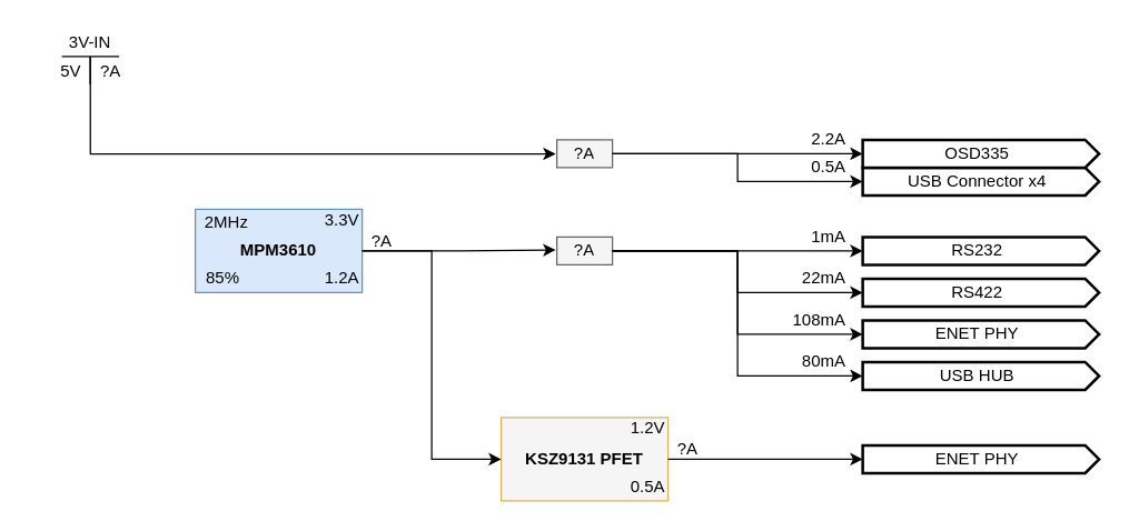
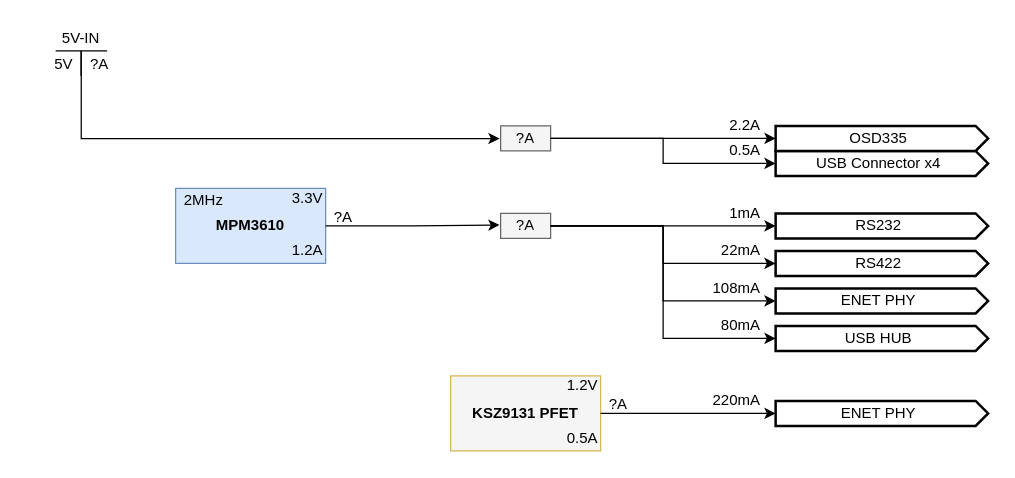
  <mxCell id="0" />
  <mxCell id="1" parent="0" />
  <mxCell id="2" value="" style="group" parent="1" vertex="1" connectable="0"><mxGeometry x="140" y="150" width="165" height="60" as="geometry" /></mxCell>
  <mxCell id="3" value="MPM3610" style="rounded=0;whiteSpace=wrap;html=1;fillColor=#dae8fc;strokeColor=#6c8ebf;container=0;fontStyle=1" parent="2" vertex="1"><mxGeometry width="120" height="60" as="geometry" /></mxCell>
  <mxCell id="4" value="3.3V" style="text;html=1;strokeColor=none;fillColor=none;align=right;verticalAlign=middle;whiteSpace=wrap;rounded=0;container=0;points=[];" parent="2" vertex="1"><mxGeometry x="80" width="40" height="15" as="geometry" /></mxCell>
- <mxCell id="5" value="85%" style="text;html=1;strokeColor=none;fillColor=none;align=center;verticalAlign=middle;whiteSpace=wrap;rounded=0;container=0;points=[];" parent="2" vertex="1"><mxGeometry x="5" y="40" width="30" height="20" as="geometry" /></mxCell>
  <mxCell id="6" value="1.2A" style="text;html=1;strokeColor=none;fillColor=none;align=right;verticalAlign=middle;whiteSpace=wrap;rounded=0;container=0;points=[];" parent="2" vertex="1"><mxGeometry x="85" y="40" width="35" height="20" as="geometry" /></mxCell>
  <mxCell id="7" value="?A" style="text;html=1;strokeColor=none;fillColor=none;align=left;verticalAlign=middle;whiteSpace=wrap;rounded=0;container=0;points=[];" parent="2" vertex="1"><mxGeometry x="125" y="15" width="40" height="15" as="geometry" /></mxCell>
  <mxCell id="8" value="2MHz" style="text;html=1;strokeColor=none;fillColor=none;align=left;verticalAlign=middle;whiteSpace=wrap;rounded=0;container=0;points=[];" parent="2" vertex="1"><mxGeometry x="5" width="50" height="20" as="geometry" /></mxCell>
  <mxCell id="9" value="" style="group" parent="1" vertex="1" connectable="0"><mxGeometry x="20" y="20" width="90" height="40" as="geometry" /></mxCell>
  <mxCell id="10" style="edgeStyle=none;rounded=0;html=1;exitX=1;exitY=0.5;entryX=0;entryY=0.493;entryPerimeter=0;startArrow=none;startFill=0;endArrow=none;endFill=0;jettySize=auto;orthogonalLoop=1;" parent="9" edge="1"><mxGeometry x="-1479" y="263.01" as="geometry"><mxPoint x="24" y="20" as="sourcePoint" /><mxPoint x="65.2" y="20" as="targetPoint" /></mxGeometry></mxCell>
- <mxCell id="11" value="3V-IN" style="text;html=1;strokeColor=none;fillColor=none;align=center;verticalAlign=middle;whiteSpace=wrap;overflow=hidden;labelBackgroundColor=none;container=0;points=[[0.5,1,0,0,0]];" parent="9" vertex="1"><mxGeometry x="2" width="85" height="20" as="geometry" /></mxCell>
+ <mxCell id="11" value="5V-IN" style="text;html=1;strokeColor=none;fillColor=none;align=center;verticalAlign=middle;whiteSpace=wrap;overflow=hidden;labelBackgroundColor=none;container=0;points=[[0.5,1,0,0,0]];" parent="9" vertex="1"><mxGeometry x="2" width="85" height="20" as="geometry" /></mxCell>
  <mxCell id="12" value="" style="endArrow=none;html=1;rounded=0;" parent="9" edge="1"><mxGeometry width="50" height="50" relative="1" as="geometry"><mxPoint x="44.36" y="40" as="sourcePoint" /><mxPoint x="44.36" y="20" as="targetPoint" /></mxGeometry></mxCell>
  <mxCell id="13" value="?A" style="text;html=1;strokeColor=none;fillColor=none;align=left;verticalAlign=middle;whiteSpace=wrap;rounded=0;container=0;points=[];" parent="9" vertex="1"><mxGeometry x="50" y="23" width="40" height="15" as="geometry" /></mxCell>
  <mxCell id="14" value="5V" style="text;html=1;strokeColor=none;fillColor=none;align=right;verticalAlign=middle;whiteSpace=wrap;rounded=0;container=0;points=[];" parent="9" vertex="1"><mxGeometry y="23" width="40" height="15" as="geometry" /></mxCell>
  <mxCell id="15" value="" style="group" parent="1" vertex="1" connectable="0"><mxGeometry x="560" y="160" width="230" height="30" as="geometry" /></mxCell>
  <mxCell id="16" value="" style="html=1;shadow=0;dashed=0;align=center;verticalAlign=middle;shape=mxgraph.arrows2.arrow;dy=0;dx=10;notch=0;labelBackgroundColor=none;strokeWidth=2;container=0;" parent="15" vertex="1"><mxGeometry x="60" y="10" width="170" height="20" as="geometry" /></mxCell>
  <mxCell id="17" value="RS232" style="text;html=1;strokeColor=none;fillColor=none;align=center;verticalAlign=middle;whiteSpace=wrap;overflow=hidden;labelBackgroundColor=none;container=0;points=[[0,0,0,0,0],[0,0.25,0,0,0],[0,0.5,0,0,0],[0,0.75,0,0,0],[0,1,0,0,0]];" parent="15" vertex="1"><mxGeometry x="60" y="10" width="165" height="20" as="geometry" /></mxCell>
  <mxCell id="18" value="&lt;div&gt;1mA&lt;/div&gt;" style="text;html=1;strokeColor=none;fillColor=none;align=right;verticalAlign=middle;whiteSpace=wrap;overflow=hidden;labelBackgroundColor=none;container=0;points=[];" parent="15" vertex="1"><mxGeometry width="50" height="20" as="geometry" /></mxCell>
  <mxCell id="19" value="" style="group" parent="1" vertex="1" connectable="0"><mxGeometry x="560" y="190" width="230" height="30" as="geometry" /></mxCell>
  <mxCell id="20" value="" style="html=1;shadow=0;dashed=0;align=center;verticalAlign=middle;shape=mxgraph.arrows2.arrow;dy=0;dx=10;notch=0;labelBackgroundColor=none;strokeWidth=2;container=0;" parent="19" vertex="1"><mxGeometry x="60" y="10" width="170" height="20" as="geometry" /></mxCell>
  <mxCell id="21" value="RS422" style="text;html=1;strokeColor=none;fillColor=none;align=center;verticalAlign=middle;whiteSpace=wrap;overflow=hidden;labelBackgroundColor=none;container=0;points=[[0,0,0,0,0],[0,0.25,0,0,0],[0,0.5,0,0,0],[0,0.75,0,0,0],[0,1,0,0,0]];" parent="19" vertex="1"><mxGeometry x="60" y="10" width="165" height="20" as="geometry" /></mxCell>
  <mxCell id="22" value="&lt;div&gt;22mA&lt;/div&gt;" style="text;html=1;strokeColor=none;fillColor=none;align=right;verticalAlign=middle;whiteSpace=wrap;overflow=hidden;labelBackgroundColor=none;container=0;points=[];" parent="19" vertex="1"><mxGeometry width="50" height="20" as="geometry" /></mxCell>
  <mxCell id="23" value="" style="group" parent="1" vertex="1" connectable="0"><mxGeometry x="360" y="300" width="165" height="60" as="geometry" /></mxCell>
  <mxCell id="24" value="KSZ9131 PFET" style="rounded=0;whiteSpace=wrap;html=1;fillColor=#f5f5f5;strokeColor=#d6b656;fontStyle=1;" parent="23" vertex="1"><mxGeometry width="120" height="60" as="geometry" /></mxCell>
  <mxCell id="25" value="1.2V" style="text;html=1;strokeColor=none;fillColor=none;align=right;verticalAlign=middle;whiteSpace=wrap;rounded=0;points=[];" parent="23" vertex="1"><mxGeometry x="80" width="40" height="15" as="geometry" /></mxCell>
  <mxCell id="26" value="0.5A" style="text;html=1;strokeColor=none;fillColor=none;align=right;verticalAlign=middle;whiteSpace=wrap;rounded=0;points=[];" parent="23" vertex="1"><mxGeometry x="85" y="40" width="35" height="20" as="geometry" /></mxCell>
  <mxCell id="27" value="?A" style="text;html=1;strokeColor=none;fillColor=none;align=left;verticalAlign=middle;whiteSpace=wrap;rounded=0;container=0;points=[];" parent="23" vertex="1"><mxGeometry x="125" y="15" width="40" height="15" as="geometry" /></mxCell>
  <mxCell id="28" value="" style="group" parent="1" vertex="1" connectable="0"><mxGeometry x="560" y="310" width="230" height="30" as="geometry" /></mxCell>
  <mxCell id="29" value="" style="html=1;shadow=0;dashed=0;align=center;verticalAlign=middle;shape=mxgraph.arrows2.arrow;dy=0;dx=10;notch=0;labelBackgroundColor=none;strokeWidth=2;container=0;" parent="28" vertex="1"><mxGeometry x="60" y="10" width="170" height="20" as="geometry" /></mxCell>
  <mxCell id="30" value="ENET PHY" style="text;html=1;strokeColor=none;fillColor=none;align=center;verticalAlign=middle;whiteSpace=wrap;overflow=hidden;labelBackgroundColor=none;container=0;points=[[0,0,0,0,0],[0,0.25,0,0,0],[0,0.5,0,0,0],[0,0.75,0,0,0],[0,1,0,0,0]];" parent="28" vertex="1"><mxGeometry x="60" y="10" width="165" height="20" as="geometry" /></mxCell>
+ <mxCell id="31" value="&lt;div&gt;220mA&lt;/div&gt;" style="text;html=1;strokeColor=none;fillColor=none;align=right;verticalAlign=middle;whiteSpace=wrap;overflow=hidden;labelBackgroundColor=none;container=0;points=[];" parent="28" vertex="1"><mxGeometry width="50" height="20" as="geometry" /></mxCell>
  <mxCell id="32" value="" style="group" parent="1" vertex="1" connectable="0"><mxGeometry x="560" y="220" width="230" height="30" as="geometry" /></mxCell>
  <mxCell id="33" value="" style="html=1;shadow=0;dashed=0;align=center;verticalAlign=middle;shape=mxgraph.arrows2.arrow;dy=0;dx=10;notch=0;labelBackgroundColor=none;strokeWidth=2;container=0;" parent="32" vertex="1"><mxGeometry x="60" y="10" width="170" height="20" as="geometry" /></mxCell>
  <mxCell id="34" value="ENET PHY" style="text;html=1;strokeColor=none;fillColor=none;align=center;verticalAlign=middle;whiteSpace=wrap;overflow=hidden;labelBackgroundColor=none;container=0;points=[[0,0,0,0,0],[0,0.25,0,0,0],[0,0.5,0,0,0],[0,0.75,0,0,0],[0,1,0,0,0]];" parent="32" vertex="1"><mxGeometry x="60" y="10" width="165" height="20" as="geometry" /></mxCell>
  <mxCell id="35" value="&lt;div&gt;108mA&lt;/div&gt;" style="text;html=1;strokeColor=none;fillColor=none;align=right;verticalAlign=middle;whiteSpace=wrap;overflow=hidden;labelBackgroundColor=none;container=0;points=[];" parent="32" vertex="1"><mxGeometry width="50" height="20" as="geometry" /></mxCell>
  <mxCell id="36" value="" style="group" parent="1" vertex="1" connectable="0"><mxGeometry x="560" y="250" width="230" height="30" as="geometry" /></mxCell>
  <mxCell id="37" value="" style="html=1;shadow=0;dashed=0;align=center;verticalAlign=middle;shape=mxgraph.arrows2.arrow;dy=0;dx=10;notch=0;labelBackgroundColor=none;strokeWidth=2;container=0;" parent="36" vertex="1"><mxGeometry x="60" y="10" width="170" height="20" as="geometry" /></mxCell>
  <mxCell id="38" value="USB HUB" style="text;html=1;strokeColor=none;fillColor=none;align=center;verticalAlign=middle;whiteSpace=wrap;overflow=hidden;labelBackgroundColor=none;container=0;points=[[0,0,0,0,0],[0,0.25,0,0,0],[0,0.5,0,0,0],[0,0.75,0,0,0],[0,1,0,0,0]];" parent="36" vertex="1"><mxGeometry x="60" y="10" width="165" height="20" as="geometry" /></mxCell>
  <mxCell id="39" value="&lt;div&gt;80mA&lt;/div&gt;" style="text;html=1;strokeColor=none;fillColor=none;align=right;verticalAlign=middle;whiteSpace=wrap;overflow=hidden;labelBackgroundColor=none;container=0;points=[];" parent="36" vertex="1"><mxGeometry width="50" height="20" as="geometry" /></mxCell>
  <mxCell id="40" value="" style="group" parent="1" vertex="1" connectable="0"><mxGeometry x="560" y="110" width="230" height="30" as="geometry" /></mxCell>
  <mxCell id="41" value="" style="html=1;shadow=0;dashed=0;align=center;verticalAlign=middle;shape=mxgraph.arrows2.arrow;dy=0;dx=10;notch=0;labelBackgroundColor=none;strokeWidth=2;container=0;" parent="40" vertex="1"><mxGeometry x="60" y="10" width="170" height="20" as="geometry" /></mxCell>
  <mxCell id="42" value="USB Connector x4" style="text;html=1;strokeColor=none;fillColor=none;align=center;verticalAlign=middle;whiteSpace=wrap;overflow=hidden;labelBackgroundColor=none;container=0;points=[[0,0,0,0,0],[0,0.25,0,0,0],[0,0.5,0,0,0],[0,0.75,0,0,0],[0,1,0,0,0]];" parent="40" vertex="1"><mxGeometry x="60" y="10" width="165" height="20" as="geometry" /></mxCell>
  <mxCell id="43" value="&lt;div&gt;0.5A&lt;/div&gt;" style="text;html=1;strokeColor=none;fillColor=none;align=right;verticalAlign=middle;whiteSpace=wrap;overflow=hidden;labelBackgroundColor=none;container=0;points=[];" parent="40" vertex="1"><mxGeometry width="50" height="20" as="geometry" /></mxCell>
  <mxCell id="44" value="" style="group" vertex="1" connectable="0" parent="1"><mxGeometry x="400" y="170" width="40" height="20" as="geometry" /></mxCell>
  <mxCell id="45" value="" style="whiteSpace=wrap;html=1;container=0;fillColor=#f5f5f5;fontColor=#333333;strokeColor=#666666;" vertex="1" parent="44"><mxGeometry width="40" height="20" as="geometry" /></mxCell>
  <mxCell id="46" value="?A" style="text;html=1;strokeColor=none;fillColor=none;align=center;verticalAlign=middle;whiteSpace=wrap;overflow=hidden;labelBackgroundColor=none;container=0;points=[];" vertex="1" parent="44"><mxGeometry width="40" height="20" as="geometry" /></mxCell>
  <mxCell id="47" style="edgeStyle=orthogonalEdgeStyle;rounded=0;orthogonalLoop=1;jettySize=auto;html=1;exitX=1;exitY=0.5;exitDx=0;exitDy=0;entryX=-0.021;entryY=0.467;entryDx=0;entryDy=0;entryPerimeter=0;" edge="1" parent="1" source="3" target="46"><mxGeometry relative="1" as="geometry" /></mxCell>
  <mxCell id="48" style="edgeStyle=orthogonalEdgeStyle;rounded=0;orthogonalLoop=1;jettySize=auto;html=1;entryX=0;entryY=0.5;entryDx=0;entryDy=0;entryPerimeter=0;" edge="1" parent="1" source="46" target="17"><mxGeometry relative="1" as="geometry" /></mxCell>
  <mxCell id="49" style="edgeStyle=orthogonalEdgeStyle;rounded=0;orthogonalLoop=1;jettySize=auto;html=1;entryX=0;entryY=0.5;entryDx=0;entryDy=0;entryPerimeter=0;" edge="1" parent="1" source="46" target="21"><mxGeometry relative="1" as="geometry" /></mxCell>
  <mxCell id="50" style="edgeStyle=orthogonalEdgeStyle;rounded=0;orthogonalLoop=1;jettySize=auto;html=1;entryX=0;entryY=0.5;entryDx=0;entryDy=0;entryPerimeter=0;" edge="1" parent="1" source="46" target="34"><mxGeometry relative="1" as="geometry" /></mxCell>
  <mxCell id="51" style="edgeStyle=orthogonalEdgeStyle;rounded=0;orthogonalLoop=1;jettySize=auto;html=1;entryX=0;entryY=0.5;entryDx=0;entryDy=0;entryPerimeter=0;" edge="1" parent="1" source="46" target="38"><mxGeometry relative="1" as="geometry" /></mxCell>
- <mxCell id="52" style="edgeStyle=orthogonalEdgeStyle;rounded=0;orthogonalLoop=1;jettySize=auto;html=1;entryX=0;entryY=0.5;entryDx=0;entryDy=0;" edge="1" parent="1" source="3" target="24"><mxGeometry relative="1" as="geometry" /></mxCell>
  <mxCell id="53" style="edgeStyle=orthogonalEdgeStyle;rounded=0;orthogonalLoop=1;jettySize=auto;html=1;exitX=1;exitY=0.5;exitDx=0;exitDy=0;entryX=0;entryY=0.5;entryDx=0;entryDy=0;entryPerimeter=0;" edge="1" parent="1" source="24" target="30"><mxGeometry relative="1" as="geometry" /></mxCell>
  <mxCell id="54" value="" style="group" vertex="1" connectable="0" parent="1"><mxGeometry x="400" y="100" width="40" height="20" as="geometry" /></mxCell>
  <mxCell id="55" value="" style="whiteSpace=wrap;html=1;container=0;fillColor=#f5f5f5;fontColor=#333333;strokeColor=#666666;" vertex="1" parent="54"><mxGeometry width="40" height="20" as="geometry" /></mxCell>
  <mxCell id="56" value="?A" style="text;html=1;strokeColor=none;fillColor=none;align=center;verticalAlign=middle;whiteSpace=wrap;overflow=hidden;labelBackgroundColor=none;container=0;points=[];" vertex="1" parent="54"><mxGeometry width="40" height="20" as="geometry" /></mxCell>
  <mxCell id="57" style="edgeStyle=orthogonalEdgeStyle;rounded=0;orthogonalLoop=1;jettySize=auto;html=1;entryX=0;entryY=0.5;entryDx=0;entryDy=0;entryPerimeter=0;" edge="1" parent="1" source="56" target="42"><mxGeometry relative="1" as="geometry" /></mxCell>
  <mxCell id="58" style="edgeStyle=orthogonalEdgeStyle;rounded=0;orthogonalLoop=1;jettySize=auto;html=1;exitX=0.5;exitY=1;exitDx=0;exitDy=0;exitPerimeter=0;entryX=-0.021;entryY=0.508;entryDx=0;entryDy=0;entryPerimeter=0;" edge="1" parent="1" source="11" target="56"><mxGeometry relative="1" as="geometry" /></mxCell>
  <mxCell id="59" value="" style="group" vertex="1" connectable="0" parent="1"><mxGeometry x="560" y="90" width="230" height="30" as="geometry" /></mxCell>
  <mxCell id="60" value="" style="html=1;shadow=0;dashed=0;align=center;verticalAlign=middle;shape=mxgraph.arrows2.arrow;dy=0;dx=10;notch=0;labelBackgroundColor=none;strokeWidth=2;container=0;" vertex="1" parent="59"><mxGeometry x="60" y="10" width="170" height="20" as="geometry" /></mxCell>
  <mxCell id="61" value="OSD335" style="text;html=1;strokeColor=none;fillColor=none;align=center;verticalAlign=middle;whiteSpace=wrap;overflow=hidden;labelBackgroundColor=none;container=0;points=[[0,0,0,0,0],[0,0.25,0,0,0],[0,0.5,0,0,0],[0,0.75,0,0,0],[0,1,0,0,0]];" vertex="1" parent="59"><mxGeometry x="60" y="10" width="165" height="20" as="geometry" /></mxCell>
  <mxCell id="62" value="&lt;div&gt;2.2A&lt;/div&gt;" style="text;html=1;strokeColor=none;fillColor=none;align=right;verticalAlign=middle;whiteSpace=wrap;overflow=hidden;labelBackgroundColor=none;container=0;points=[];" vertex="1" parent="59"><mxGeometry width="50" height="20" as="geometry" /></mxCell>
  <mxCell id="63" style="edgeStyle=orthogonalEdgeStyle;rounded=0;orthogonalLoop=1;jettySize=auto;html=1;entryX=0;entryY=0.5;entryDx=0;entryDy=0;entryPerimeter=0;" edge="1" parent="1" source="56" target="61"><mxGeometry relative="1" as="geometry" /></mxCell>
